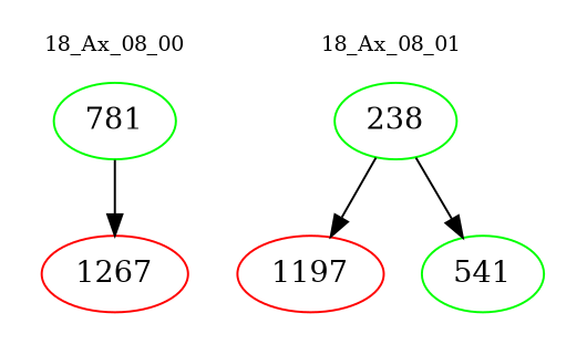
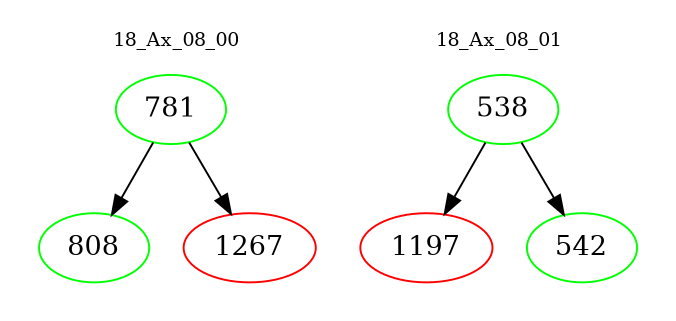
  digraph {
    node [color=green]
    edge [color=black]
    n1 [label=781]
+   n2 [label=808]
    n3 [color=red label=1267]
-   n4 [label=238]
+   n4 [label=538]
    n5 [color=red label=1197]
-   n6 [label=541]
+   n6 [label=542]
    subgraph cluster_1 {
      color=white
      fontsize=10
      label="18_Ax_08_00"
      n1
+     n2
      n3
    }
    subgraph cluster_2 {
      color=white
      fontsize=10
      label="18_Ax_08_01"
      n4
      n5
      n6
    }
+   n1 -> n2
    n1 -> n3
    n4 -> n5
    n4 -> n6
  }
